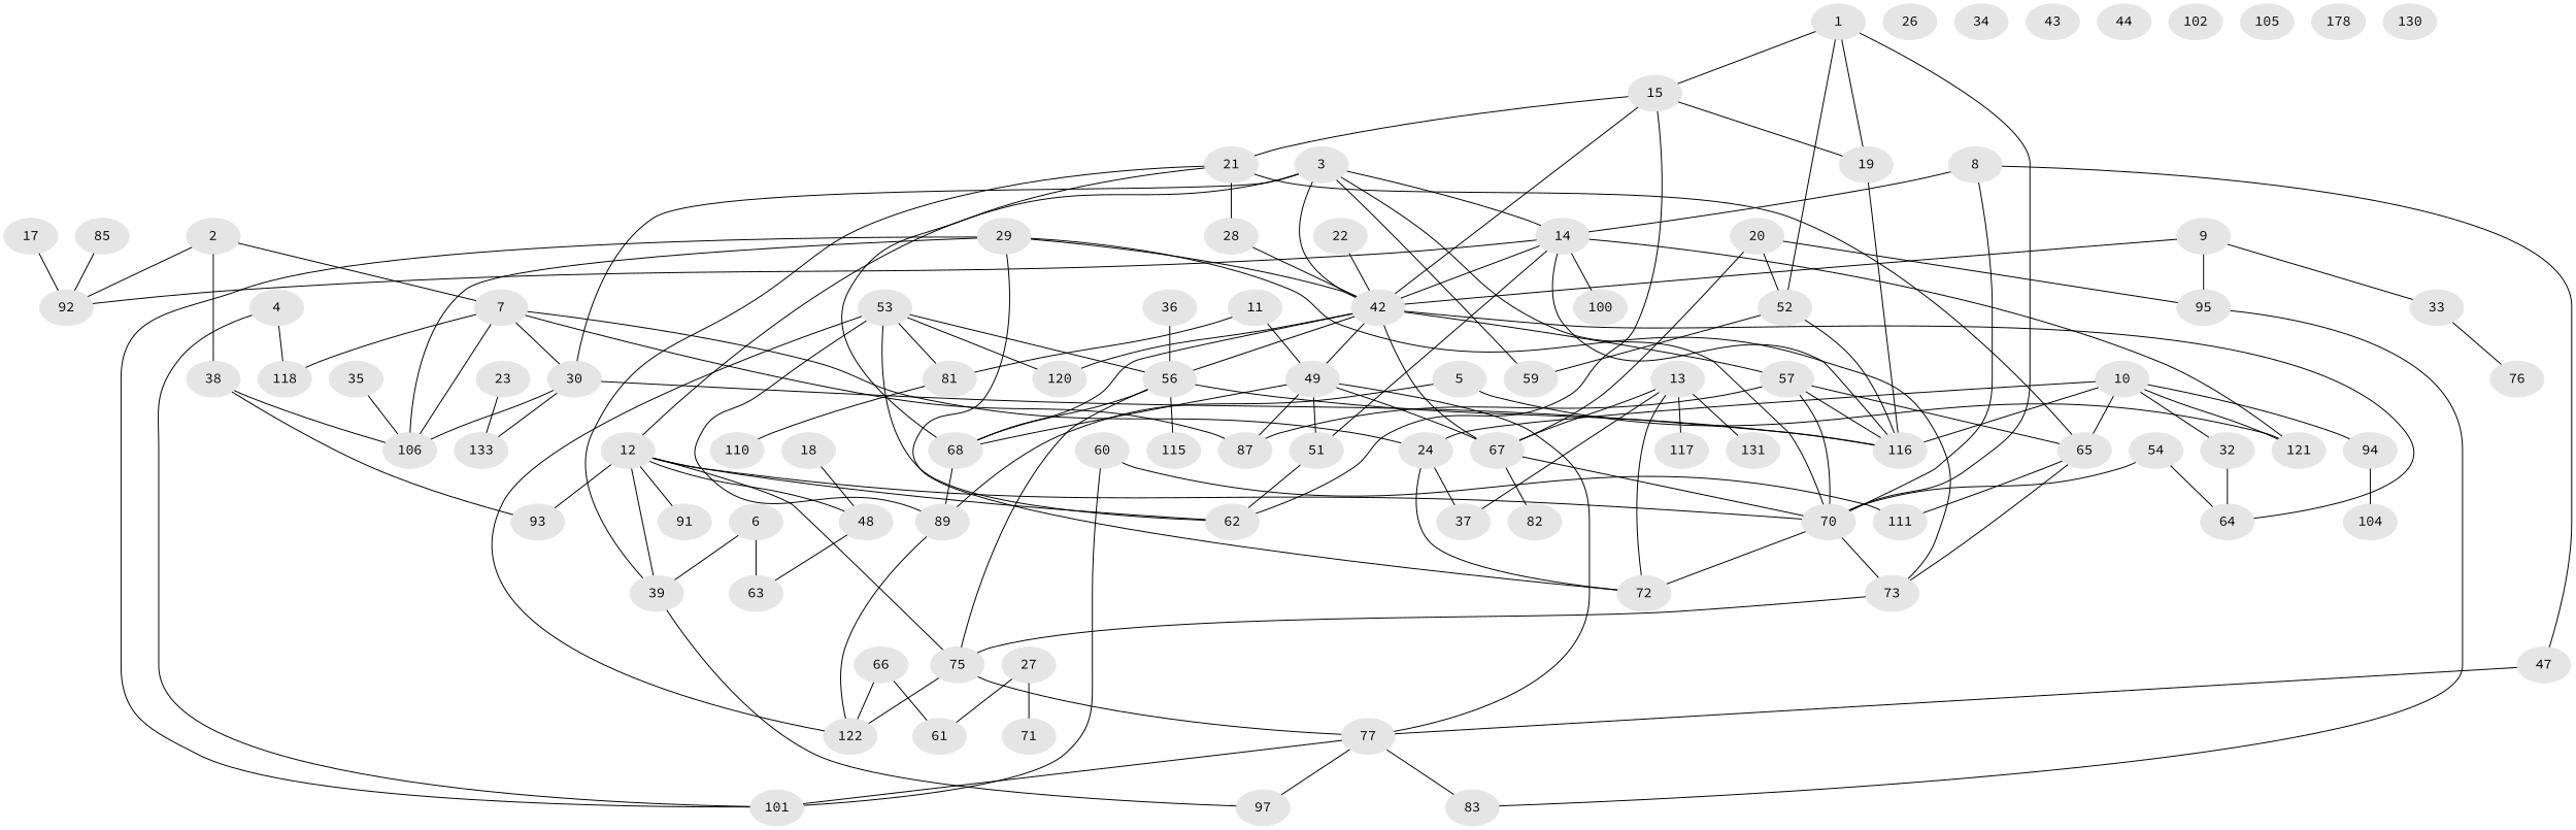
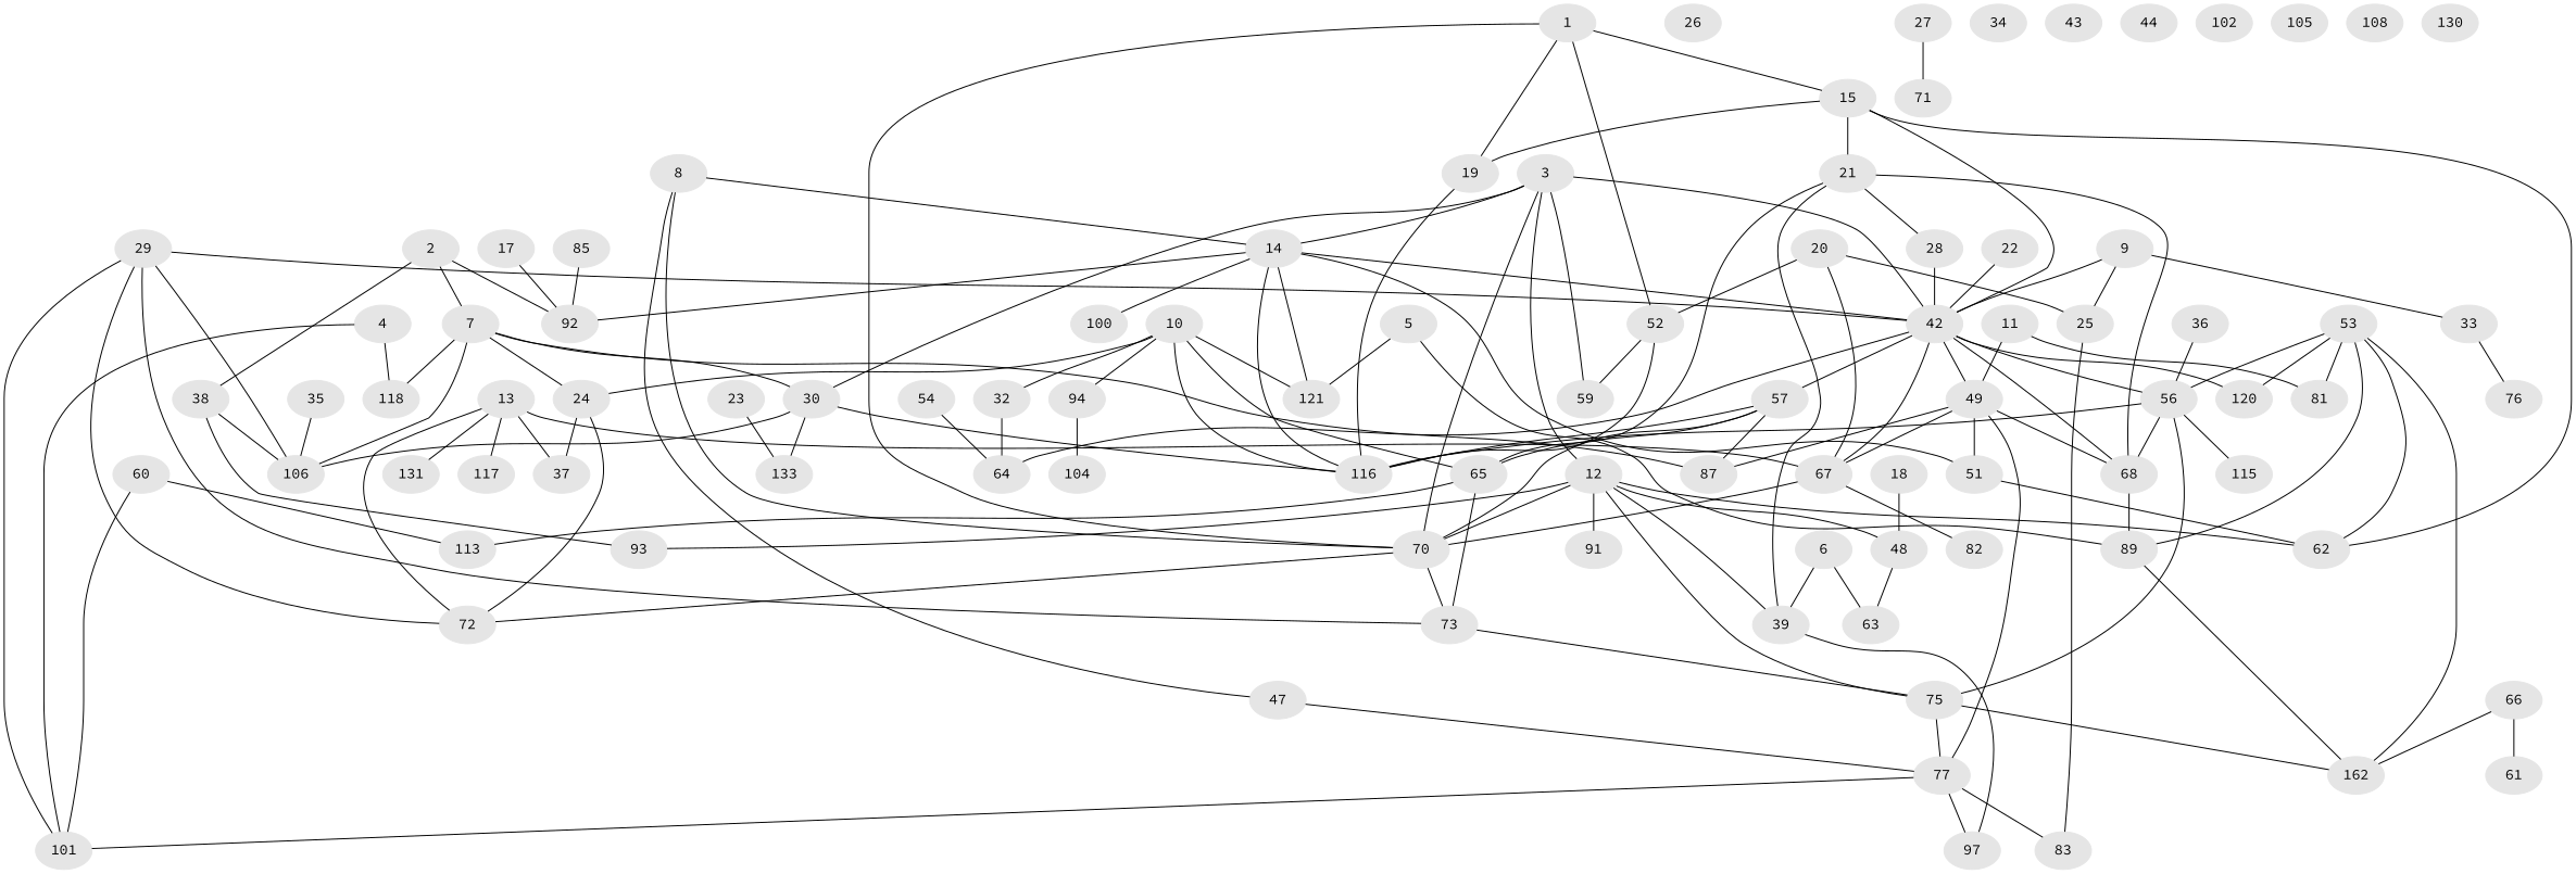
  graph {
    fontname="Source Code Pro"
    node [color=gray90 fontname="Source Code Pro" style=filled]
    edge [fontname="Source Code Pro"]
    15 [super="+45"]
    19 [super="+113"]
    42 [super="+124+90"]
    62
    21 [super="+31"]
    1
    52 [super="+55"]
    70 [super="+74+88"]
    116 [super="+135"]
    59 [super="+79"]
    72
    73 [super="+114"]
    7 [super="+132"]
    30
    118
    24 [super="+50"]
    87
    106
    2
    38
    92
    93
    3 [super="+41"]
    12 [super="+138"]
    14 [super="+123"]
    39 [super="+66"]
    48
    75 [super="+98"]
    91
    121
    51 [super="+112"]
    100
    133
    49
    67 [super="+99"]
    68 [super="+86"]
    64
    56 [super="+127"]
    57 [super="+84"]
    120
    4
    101
    5
    89
-   122
+   122 [label=162]
    97
    6
    63
    37
    8 [super="+69"]
    47
    77 [super="+80"]
    9 [super="+46"]
-   25 [super="+40" label=95]
+   25 [super="+40"]
    33
    83
    76
    10 [super="+128"]
    32
    65
    94
-   111
+   111 [label=113]
    104
    11
    81
-   110
    13
    117
    131
    82
    28
    n72 [label=66]
    61
    17
    18
    20
    22
    23
    26
    27
    71
    29 [super="+119"]
    34
    35
    115
    36
    43
    44
    53 [super="+134+58"]
    54
    60
    85
    102
    105
-   108 [label=178]
+   108
    130
    15 -- 19
    15 -- 42
    15 -- 62
    15 -- 21
    19 -- 116
    42 -- 49
    42 -- 67
    42 -- 68
    42 -- 64
    42 -- 56
    42 -- 57
    42 -- 120
    21 -- 39
    21 -- 68
    21 -- 65
    21 -- 28
    1 -- 15
    1 -- 19
    1 -- 52
    1 -- 70
    52 -- 116
    52 -- 59
    70 -- 72
    70 -- 73
    73 -- 75
    7 -- 30
    7 -- 118
    7 -- 24
    7 -- 87
    7 -- 106
    30 -- 116
    30 -- 106
    30 -- 133
    24 -- 72
    24 -- 37
    2 -- 7
    2 -- 38
    2 -- 92
    38 -- 106
    38 -- 93
    3 -- 42
    3 -- 70
    3 -- 59
    3 -- 30
    3 -- 12
    3 -- 14
    12 -- 62
    12 -- 70
    12 -- 93
    12 -- 39
    12 -- 48
    12 -- 75
    12 -- 91
    14 -- 42
    14 -- 116
    14 -- 92
    14 -- 121
    14 -- 51
    14 -- 100
    39 -- 97
    48 -- 63
    75 -- 122
    75 -- 77
    51 -- 62
    49 -- 87
    49 -- 51
    49 -- 67
    49 -- 68
    49 -- 77
    67 -- 70
    67 -- 82
    68 -- 89
    56 -- 116
    56 -- 75
    56 -- 68
    56 -- 115
    57 -- 70
    57 -- 116
    57 -- 87
    57 -- 65
    4 -- 118
    4 -- 101
    5 -- 121
    5 -- 89
    89 -- 122
    6 -- 39
    6 -- 63
    8 -- 70
    8 -- 14
    8 -- 47
    47 -- 77
    77 -- 101
    77 -- 97
    77 -- 83
    9 -- 42
    9 -- 25
    9 -- 33
    25 -- 83
    33 -- 76
    10 -- 116
    10 -- 24
    10 -- 121
    10 -- 32
    10 -- 65
    10 -- 94
    32 -- 64
    65 -- 73
    65 -- 111
    94 -- 104
    11 -- 49
    11 -- 81
-   81 -- 110
    13 -- 72
    13 -- 67
    13 -- 37
    13 -- 117
    13 -- 131
    28 -- 42
    n72 -- 122
    n72 -- 61
    17 -- 92
    18 -- 48
    20 -- 52
    20 -- 67
    20 -- 25
    22 -- 42
    23 -- 133
-   27 -- 61
    27 -- 71
    29 -- 42
    29 -- 72
    29 -- 73
    29 -- 106
    29 -- 101
    35 -- 106
    36 -- 56
    53 -- 62
    53 -- 56
    53 -- 120
    53 -- 89
    53 -- 122
    53 -- 81
-   54 -- 70
    54 -- 64
    60 -- 101
    60 -- 111
    85 -- 92
  }
